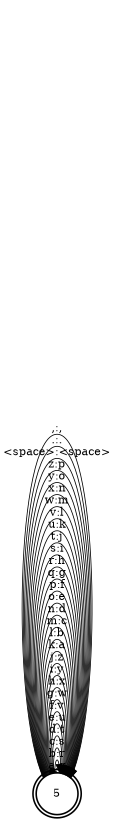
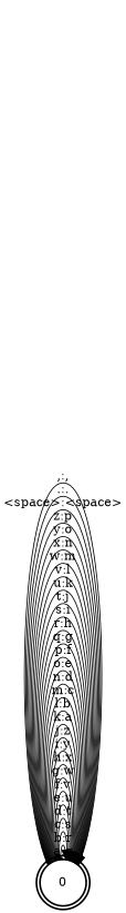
  digraph {
    nodesep=0.01
    rankdir=LR
    ranksep=0.4
    edge [fontsize=14]
-   n1 [fontsize=14 label=5 shape=doublecircle style=bold]
+   n1 [fontsize=14 label=0 shape=doublecircle style=bold]
    n1 -> n1 [label="a:q"]
    n1 -> n1 [label="b:r"]
    n1 -> n1 [label="c:s"]
    n1 -> n1 [label="d:t"]
    n1 -> n1 [label="e:u"]
    n1 -> n1 [label="f:v"]
    n1 -> n1 [label="g:w"]
    n1 -> n1 [label="h:x"]
    n1 -> n1 [label="i:y"]
    n1 -> n1 [label="j:z"]
    n1 -> n1 [label="k:a"]
    n1 -> n1 [label="l:b"]
    n1 -> n1 [label="m:c"]
    n1 -> n1 [label="n:d"]
    n1 -> n1 [label="o:e"]
    n1 -> n1 [label="p:f"]
    n1 -> n1 [label="q:g"]
    n1 -> n1 [label="r:h"]
    n1 -> n1 [label="s:i"]
    n1 -> n1 [label="t:j"]
    n1 -> n1 [label="u:k"]
    n1 -> n1 [label="v:l"]
    n1 -> n1 [label="w:m"]
    n1 -> n1 [label="x:n"]
    n1 -> n1 [label="y:o"]
    n1 -> n1 [label="z:p"]
    n1 -> n1 [label="<space>:<space>"]
    n1 -> n1 [label=".:."]
    n1 -> n1 [label=",:,"]
  }
